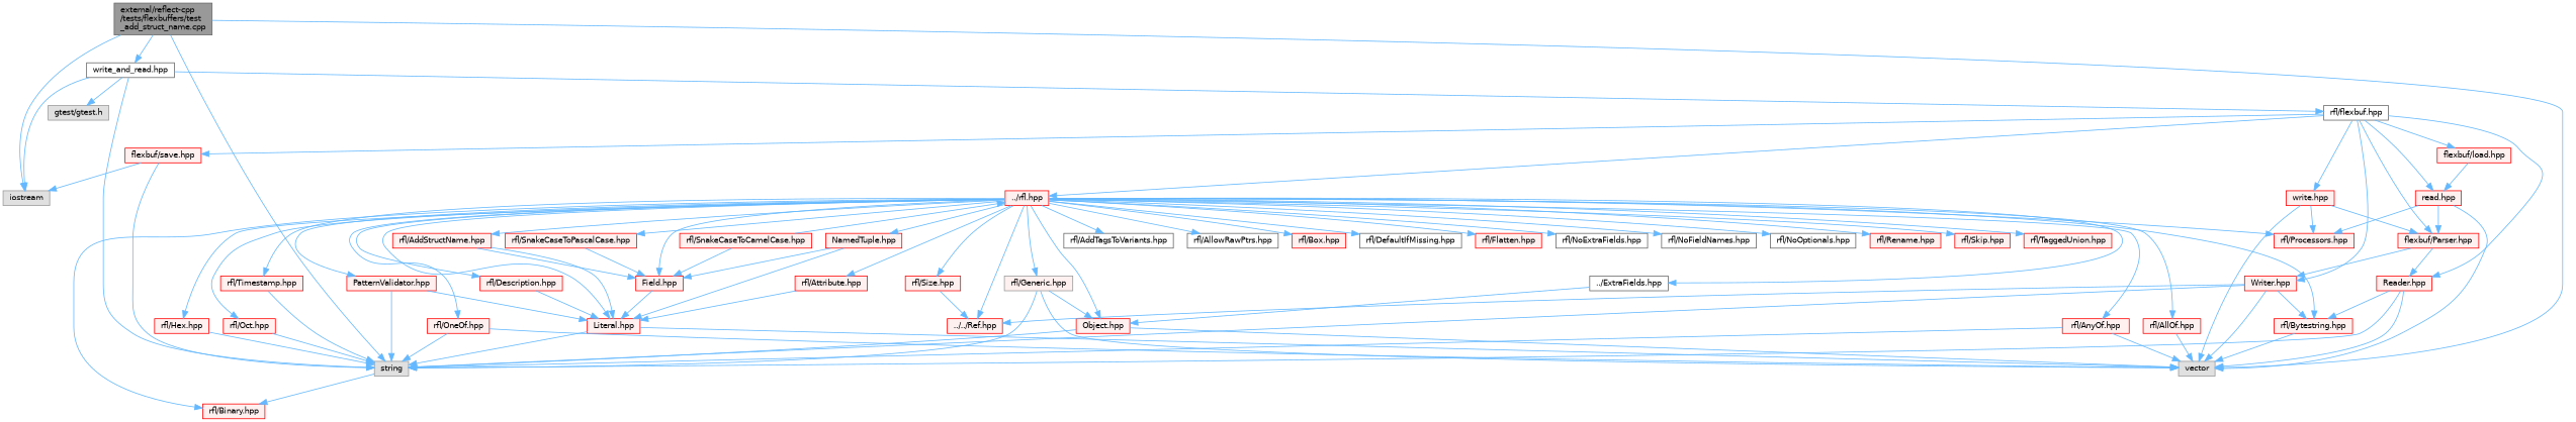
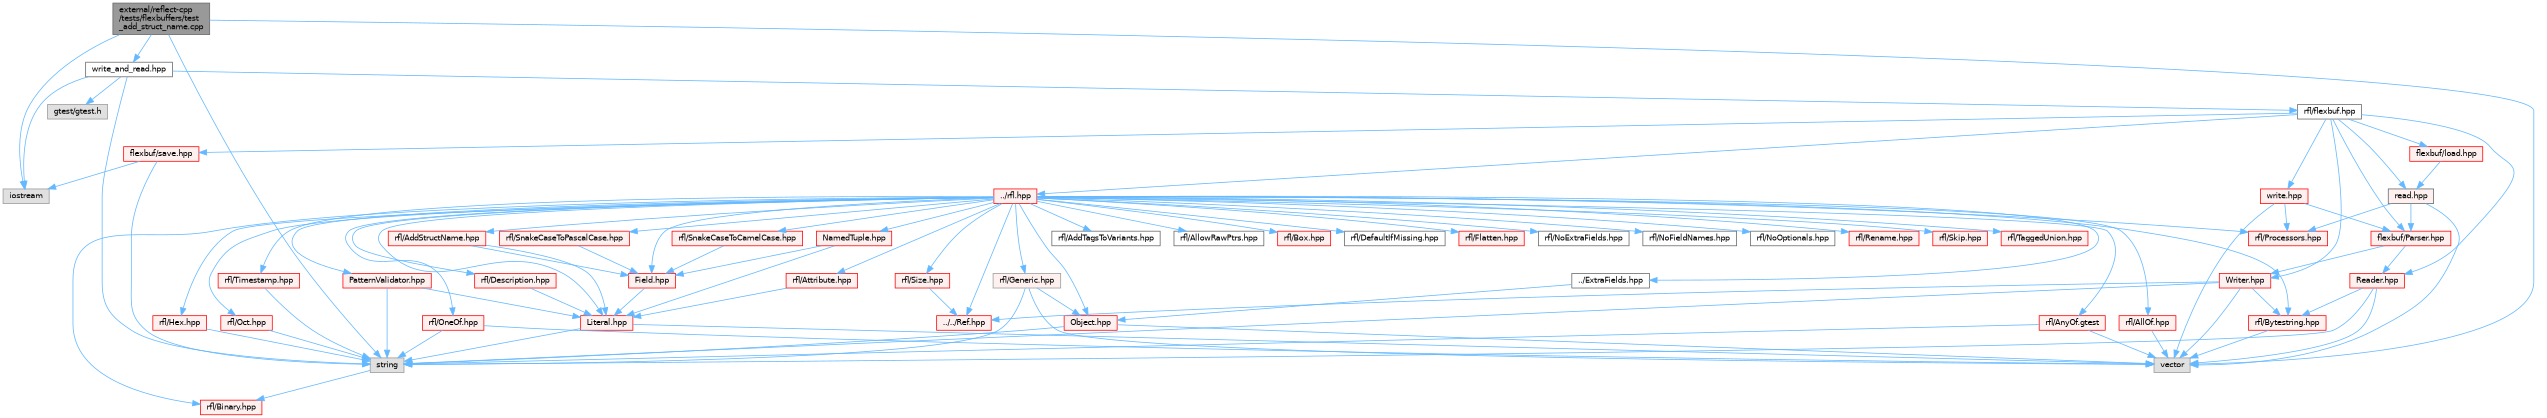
  digraph {
    node [color=red fillcolor="#FFF0F0" fontname=Helvetica fontsize=10 shape=box style=filled]
    edge [color=steelblue1 fontname=Helvetica fontsize=10 labelfontname=Helvetica labelfontsize=10 style=solid]
    n1 [color=gray40 fillcolor=grey60 fontcolor=black height=0.2 label="external/reflect-cpp\l/tests/flexbuffers/test\l_add_struct_name.cpp" width=0.4]
    n2 [color=grey60 fillcolor="#E0E0E0" height=0.2 label=iostream width=0.4]
    n3 [color=grey60 fillcolor="#E0E0E0" height=0.2 label=string width=0.4]
    n4 [color=grey60 fillcolor="#E0E0E0" height=0.2 label=vector width=0.4]
    n5 [color=grey40 fillcolor=white height=0.2 label="write_and_read.hpp" width=0.4]
    n6 [height=0.2 label="rfl/Binary.hpp" width=0.4]
    n7 [color=grey60 fillcolor="#E0E0E0" height=0.2 label="gtest/gtest.h" width=0.4]
    n8 [color=grey40 fillcolor=white height=0.2 label="rfl/flexbuf.hpp" width=0.4]
    n9 [height=0.2 label="../rfl.hpp" width=0.4]
    n10 [height=0.2 label="flexbuf/Parser.hpp" width=0.4]
    n11 [height=0.2 label="Reader.hpp" width=0.4]
    n12 [height=0.2 label="Writer.hpp" width=0.4]
    n13 [height=0.2 label="flexbuf/load.hpp" width=0.4]
-   n14 [height=0.2 label="read.hpp" width=0.4]
+   n14 [color=grey40 height=0.2 label="read.hpp" width=0.4]
    n15 [height=0.2 label="flexbuf/save.hpp" width=0.4]
    n16 [height=0.2 label="write.hpp" width=0.4]
    n17 [height=0.2 label="rfl/AddStructName.hpp" width=0.4]
    n18 [height=0.2 label="Field.hpp" width=0.4]
    n19 [height=0.2 label="Literal.hpp" width=0.4]
    n20 [color=grey40 fillcolor=white height=0.2 label="rfl/AddTagsToVariants.hpp" width=0.4]
    n21 [height=0.2 label="rfl/AllOf.hpp" width=0.4]
    n22 [color=grey40 fillcolor=white height=0.2 label="rfl/AllowRawPtrs.hpp" width=0.4]
-   n23 [height=0.2 label="rfl/AnyOf.hpp" width=0.4]
+   n23 [height=0.2 label="rfl/AnyOf.gtest" width=0.4]
    n24 [height=0.2 label="rfl/Attribute.hpp" width=0.4]
    n25 [height=0.2 label="rfl/Box.hpp" width=0.4]
    n26 [height=0.2 label="rfl/Bytestring.hpp" width=0.4]
    n27 [color=grey40 fillcolor=white height=0.2 label="rfl/DefaultIfMissing.hpp" width=0.4]
    n28 [height=0.2 label="rfl/Description.hpp" width=0.4]
    n29 [color=grey40 fillcolor=white height=0.2 label="../ExtraFields.hpp" width=0.4]
    n30 [height=0.2 label="Object.hpp" width=0.4]
    n31 [height=0.2 label="rfl/Flatten.hpp" width=0.4]
    n32 [color=grey60 height=0.2 label="rfl/Generic.hpp" width=0.4]
    n33 [height=0.2 label="rfl/Hex.hpp" width=0.4]
    n34 [height=0.2 label="NamedTuple.hpp" width=0.4]
    n35 [color=grey40 fillcolor=white height=0.2 label="rfl/NoExtraFields.hpp" width=0.4]
    n36 [color=grey40 fillcolor=white height=0.2 label="rfl/NoFieldNames.hpp" width=0.4]
    n37 [color=grey40 fillcolor=white height=0.2 label="rfl/NoOptionals.hpp" width=0.4]
    n38 [height=0.2 label="rfl/Oct.hpp" width=0.4]
    n39 [height=0.2 label="rfl/OneOf.hpp" width=0.4]
    n40 [height=0.2 label="PatternValidator.hpp" width=0.4]
    n41 [height=0.2 label="rfl/Processors.hpp" width=0.4]
    n42 [height=0.2 label="../../Ref.hpp" width=0.4]
    n43 [height=0.2 label="rfl/Rename.hpp" width=0.4]
    n44 [height=0.2 label="rfl/Size.hpp" width=0.4]
    n45 [height=0.2 label="rfl/Skip.hpp" width=0.4]
    n46 [height=0.2 label="rfl/SnakeCaseToCamelCase.hpp" width=0.4]
    n47 [height=0.2 label="rfl/SnakeCaseToPascalCase.hpp" width=0.4]
    n48 [height=0.2 label="rfl/TaggedUnion.hpp" width=0.4]
    n49 [height=0.2 label="rfl/Timestamp.hpp" width=0.4]
    n1 -> n2
    n1 -> n3
    n1 -> n4
    n1 -> n5
    n3 -> n6
    n5 -> n2
    n5 -> n3
    n5 -> n7
    n5 -> n8
    n8 -> n9
    n8 -> n10
    n8 -> n11
    n8 -> n12
    n8 -> n13
    n8 -> n14
    n8 -> n15
    n8 -> n16
    n9 -> n6
    n9 -> n17
    n9 -> n18
    n9 -> n19
    n9 -> n20
    n9 -> n21
    n9 -> n22
    n9 -> n23
    n9 -> n24
    n9 -> n25
    n9 -> n26
    n9 -> n27
    n9 -> n28
    n9 -> n29
    n9 -> n30
    n9 -> n31
    n9 -> n32
    n9 -> n33
    n9 -> n34
    n9 -> n35
    n9 -> n36
    n9 -> n37
    n9 -> n38
    n9 -> n39
    n9 -> n40
    n9 -> n41
    n9 -> n42
    n9 -> n43
    n9 -> n44
    n9 -> n45
-   n46 -> n9
+   n9 -> n46
    n9 -> n47
    n9 -> n48
    n9 -> n49
    n10 -> n11
    n10 -> n12
    n11 -> n3
    n11 -> n4
    n11 -> n26
    n12 -> n3
    n12 -> n4
    n12 -> n26
    n12 -> n42
    n13 -> n14
    n14 -> n4
    n14 -> n10
    n14 -> n41
    n15 -> n2
    n15 -> n3
    n16 -> n4
    n16 -> n10
    n16 -> n41
    n17 -> n18
    n17 -> n19
    n18 -> n19
    n19 -> n3
    n19 -> n4
    n21 -> n4
    n23 -> n3
    n23 -> n4
    n24 -> n19
    n26 -> n4
    n28 -> n19
    n29 -> n30
    n30 -> n3
    n30 -> n4
    n32 -> n3
    n32 -> n4
    n32 -> n30
    n33 -> n3
    n34 -> n18
    n34 -> n19
    n38 -> n3
    n39 -> n3
    n39 -> n4
    n40 -> n3
    n40 -> n19
    n44 -> n42
    n46 -> n18
    n47 -> n18
    n49 -> n3
  }
